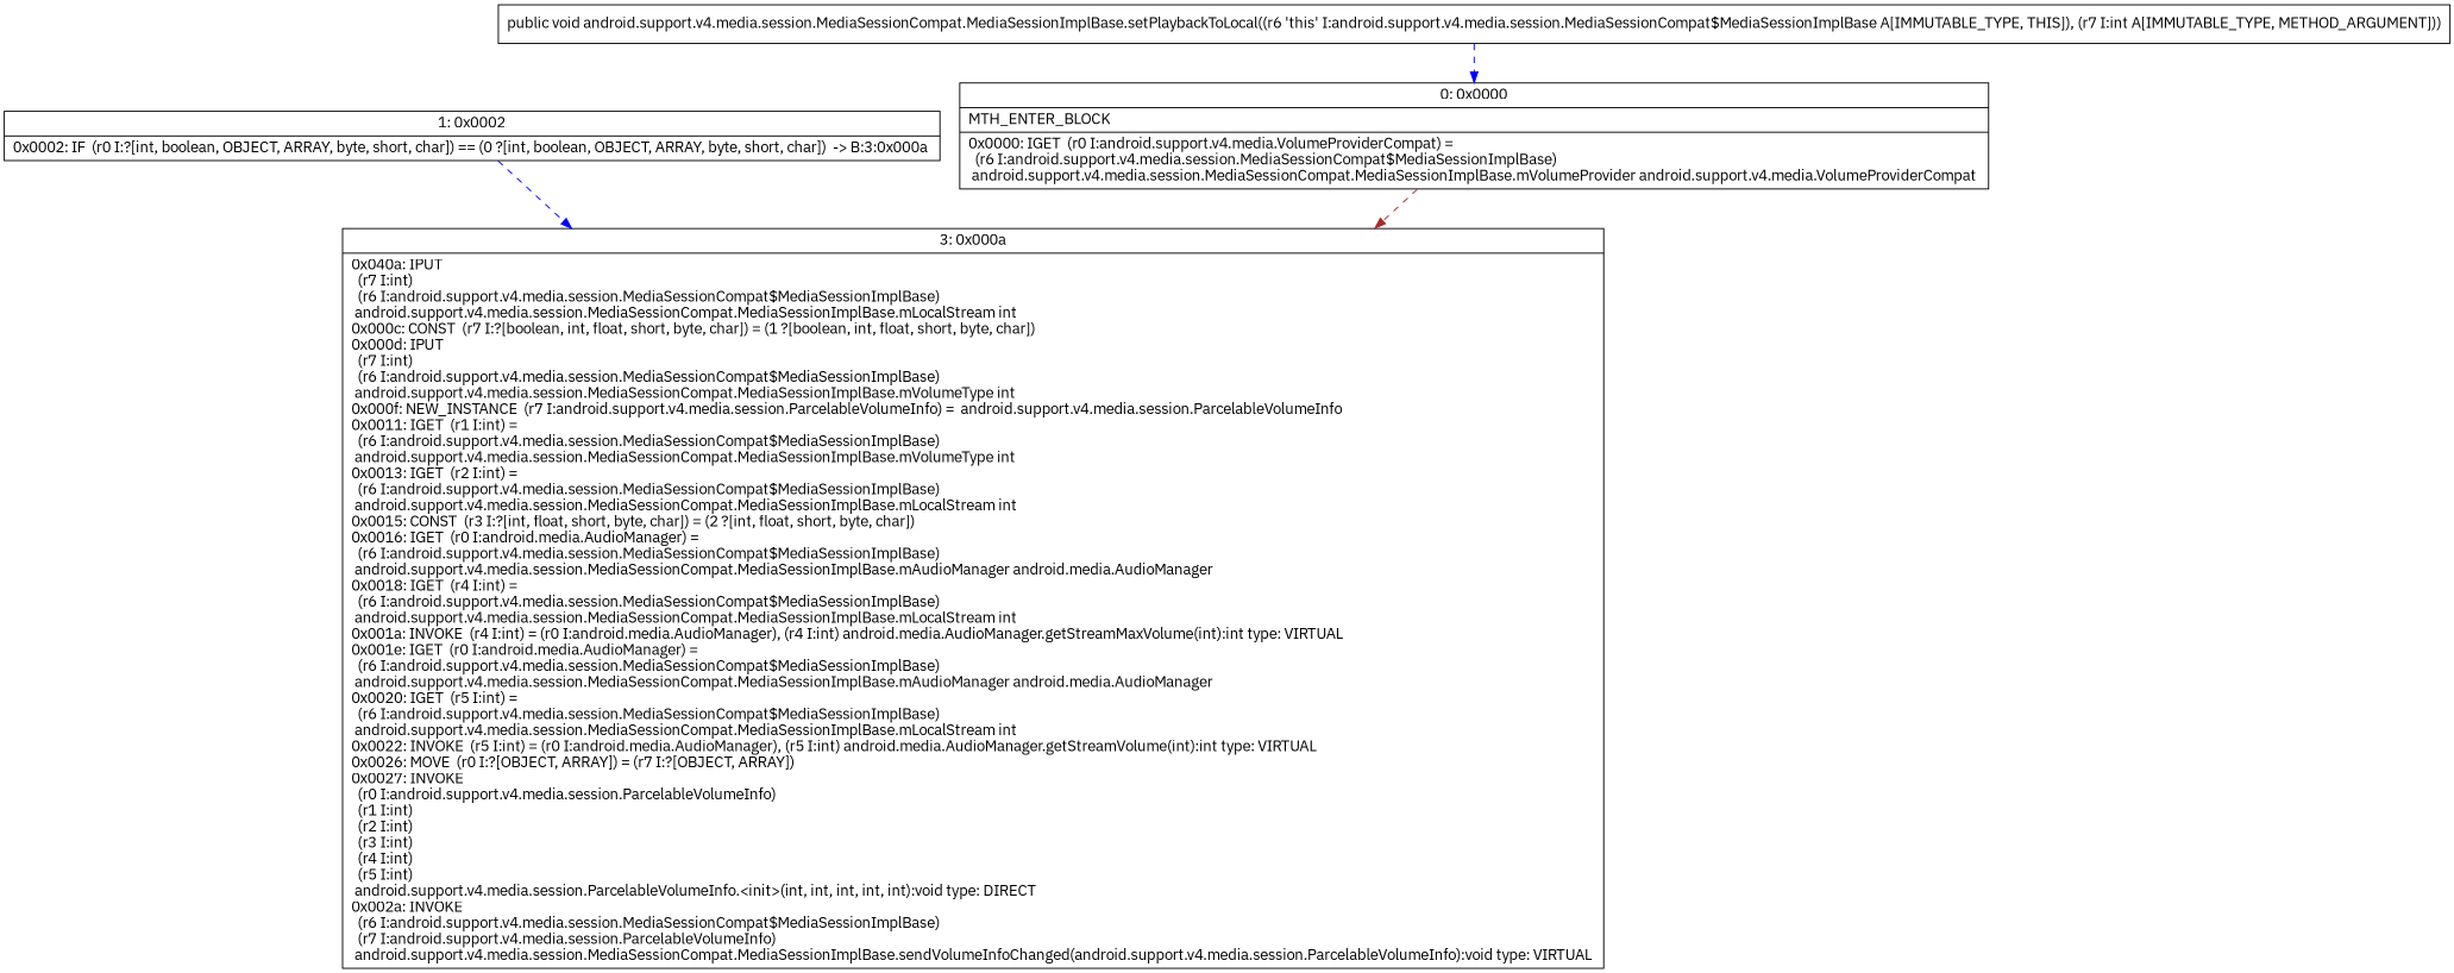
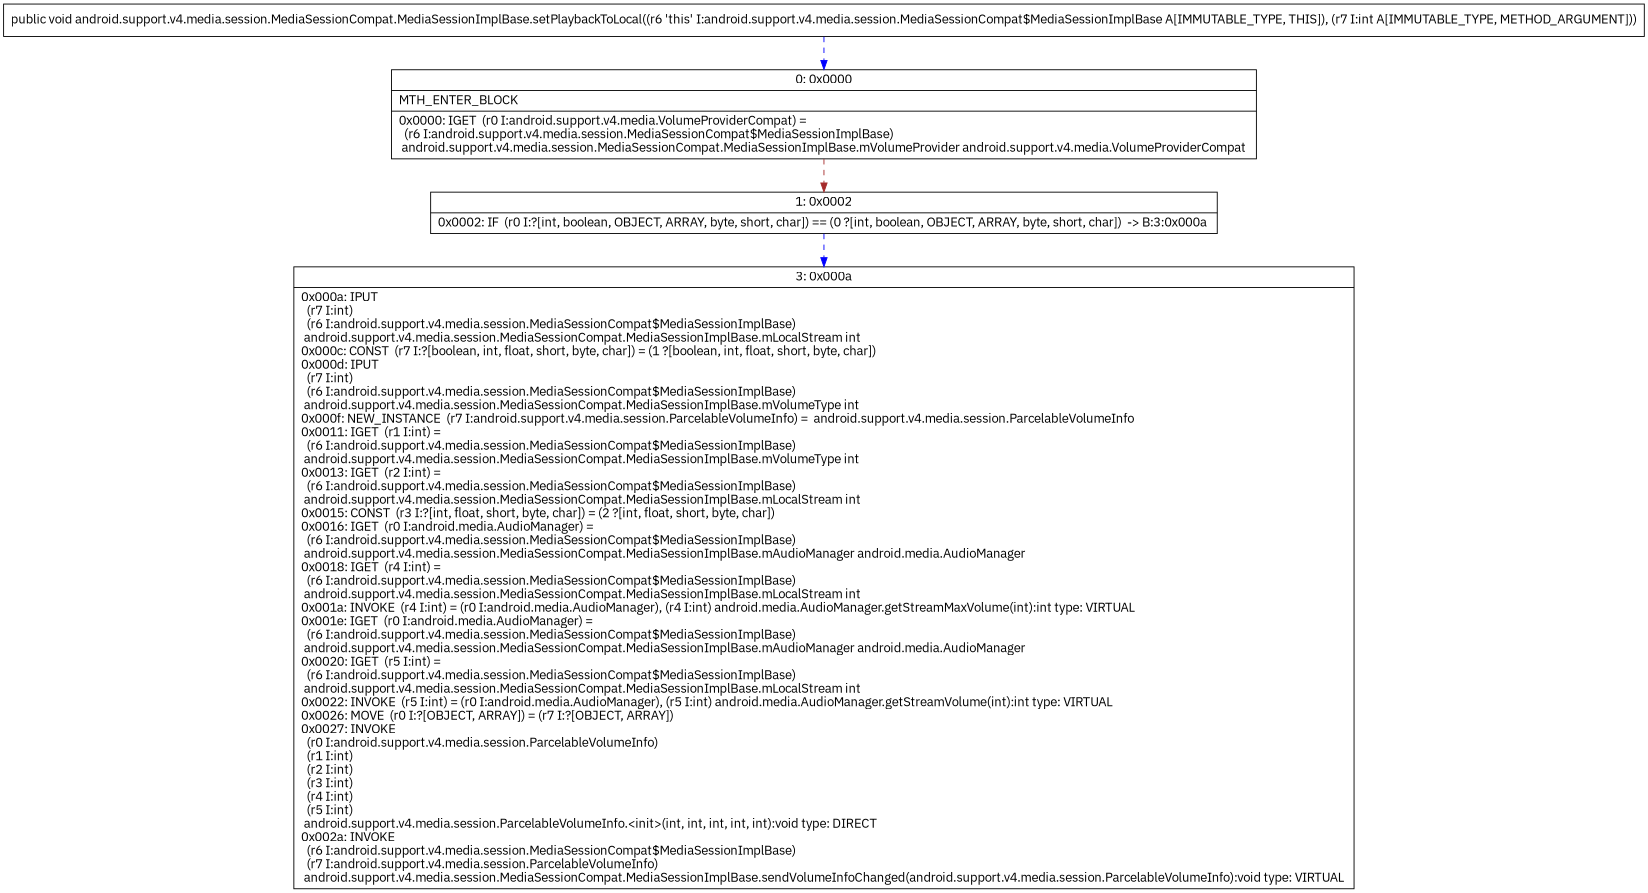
  digraph {
    fontname="IBM Plex Sans"
    node [fontname="IBM Plex Sans" shape=record]
    edge [color=blue fontname="IBM Plex Sans" style=dashed]
    n1 [label="{0\:\ 0x0000|MTH_ENTER_BLOCK\l|0x0000: IGET  (r0 I:android.support.v4.media.VolumeProviderCompat) = \l  (r6 I:android.support.v4.media.session.MediaSessionCompat$MediaSessionImplBase)\l android.support.v4.media.session.MediaSessionCompat.MediaSessionImplBase.mVolumeProvider android.support.v4.media.VolumeProviderCompat \l}"]
    n2 [label="{1\:\ 0x0002|0x0002: IF  (r0 I:?[int, boolean, OBJECT, ARRAY, byte, short, char]) == (0 ?[int, boolean, OBJECT, ARRAY, byte, short, char])  \-\> B:3:0x000a \l}"]
-   n3 [label="{3\:\ 0x000a|0x040a: IPUT  \l  (r7 I:int)\l  (r6 I:android.support.v4.media.session.MediaSessionCompat$MediaSessionImplBase)\l android.support.v4.media.session.MediaSessionCompat.MediaSessionImplBase.mLocalStream int \l0x000c: CONST  (r7 I:?[boolean, int, float, short, byte, char]) = (1 ?[boolean, int, float, short, byte, char]) \l0x000d: IPUT  \l  (r7 I:int)\l  (r6 I:android.support.v4.media.session.MediaSessionCompat$MediaSessionImplBase)\l android.support.v4.media.session.MediaSessionCompat.MediaSessionImplBase.mVolumeType int \l0x000f: NEW_INSTANCE  (r7 I:android.support.v4.media.session.ParcelableVolumeInfo) =  android.support.v4.media.session.ParcelableVolumeInfo \l0x0011: IGET  (r1 I:int) = \l  (r6 I:android.support.v4.media.session.MediaSessionCompat$MediaSessionImplBase)\l android.support.v4.media.session.MediaSessionCompat.MediaSessionImplBase.mVolumeType int \l0x0013: IGET  (r2 I:int) = \l  (r6 I:android.support.v4.media.session.MediaSessionCompat$MediaSessionImplBase)\l android.support.v4.media.session.MediaSessionCompat.MediaSessionImplBase.mLocalStream int \l0x0015: CONST  (r3 I:?[int, float, short, byte, char]) = (2 ?[int, float, short, byte, char]) \l0x0016: IGET  (r0 I:android.media.AudioManager) = \l  (r6 I:android.support.v4.media.session.MediaSessionCompat$MediaSessionImplBase)\l android.support.v4.media.session.MediaSessionCompat.MediaSessionImplBase.mAudioManager android.media.AudioManager \l0x0018: IGET  (r4 I:int) = \l  (r6 I:android.support.v4.media.session.MediaSessionCompat$MediaSessionImplBase)\l android.support.v4.media.session.MediaSessionCompat.MediaSessionImplBase.mLocalStream int \l0x001a: INVOKE  (r4 I:int) = (r0 I:android.media.AudioManager), (r4 I:int) android.media.AudioManager.getStreamMaxVolume(int):int type: VIRTUAL \l0x001e: IGET  (r0 I:android.media.AudioManager) = \l  (r6 I:android.support.v4.media.session.MediaSessionCompat$MediaSessionImplBase)\l android.support.v4.media.session.MediaSessionCompat.MediaSessionImplBase.mAudioManager android.media.AudioManager \l0x0020: IGET  (r5 I:int) = \l  (r6 I:android.support.v4.media.session.MediaSessionCompat$MediaSessionImplBase)\l android.support.v4.media.session.MediaSessionCompat.MediaSessionImplBase.mLocalStream int \l0x0022: INVOKE  (r5 I:int) = (r0 I:android.media.AudioManager), (r5 I:int) android.media.AudioManager.getStreamVolume(int):int type: VIRTUAL \l0x0026: MOVE  (r0 I:?[OBJECT, ARRAY]) = (r7 I:?[OBJECT, ARRAY]) \l0x0027: INVOKE  \l  (r0 I:android.support.v4.media.session.ParcelableVolumeInfo)\l  (r1 I:int)\l  (r2 I:int)\l  (r3 I:int)\l  (r4 I:int)\l  (r5 I:int)\l android.support.v4.media.session.ParcelableVolumeInfo.\<init\>(int, int, int, int, int):void type: DIRECT \l0x002a: INVOKE  \l  (r6 I:android.support.v4.media.session.MediaSessionCompat$MediaSessionImplBase)\l  (r7 I:android.support.v4.media.session.ParcelableVolumeInfo)\l android.support.v4.media.session.MediaSessionCompat.MediaSessionImplBase.sendVolumeInfoChanged(android.support.v4.media.session.ParcelableVolumeInfo):void type: VIRTUAL \l}"]
+   n3 [label="{3\:\ 0x000a|0x000a: IPUT  \l  (r7 I:int)\l  (r6 I:android.support.v4.media.session.MediaSessionCompat$MediaSessionImplBase)\l android.support.v4.media.session.MediaSessionCompat.MediaSessionImplBase.mLocalStream int \l0x000c: CONST  (r7 I:?[boolean, int, float, short, byte, char]) = (1 ?[boolean, int, float, short, byte, char]) \l0x000d: IPUT  \l  (r7 I:int)\l  (r6 I:android.support.v4.media.session.MediaSessionCompat$MediaSessionImplBase)\l android.support.v4.media.session.MediaSessionCompat.MediaSessionImplBase.mVolumeType int \l0x000f: NEW_INSTANCE  (r7 I:android.support.v4.media.session.ParcelableVolumeInfo) =  android.support.v4.media.session.ParcelableVolumeInfo \l0x0011: IGET  (r1 I:int) = \l  (r6 I:android.support.v4.media.session.MediaSessionCompat$MediaSessionImplBase)\l android.support.v4.media.session.MediaSessionCompat.MediaSessionImplBase.mVolumeType int \l0x0013: IGET  (r2 I:int) = \l  (r6 I:android.support.v4.media.session.MediaSessionCompat$MediaSessionImplBase)\l android.support.v4.media.session.MediaSessionCompat.MediaSessionImplBase.mLocalStream int \l0x0015: CONST  (r3 I:?[int, float, short, byte, char]) = (2 ?[int, float, short, byte, char]) \l0x0016: IGET  (r0 I:android.media.AudioManager) = \l  (r6 I:android.support.v4.media.session.MediaSessionCompat$MediaSessionImplBase)\l android.support.v4.media.session.MediaSessionCompat.MediaSessionImplBase.mAudioManager android.media.AudioManager \l0x0018: IGET  (r4 I:int) = \l  (r6 I:android.support.v4.media.session.MediaSessionCompat$MediaSessionImplBase)\l android.support.v4.media.session.MediaSessionCompat.MediaSessionImplBase.mLocalStream int \l0x001a: INVOKE  (r4 I:int) = (r0 I:android.media.AudioManager), (r4 I:int) android.media.AudioManager.getStreamMaxVolume(int):int type: VIRTUAL \l0x001e: IGET  (r0 I:android.media.AudioManager) = \l  (r6 I:android.support.v4.media.session.MediaSessionCompat$MediaSessionImplBase)\l android.support.v4.media.session.MediaSessionCompat.MediaSessionImplBase.mAudioManager android.media.AudioManager \l0x0020: IGET  (r5 I:int) = \l  (r6 I:android.support.v4.media.session.MediaSessionCompat$MediaSessionImplBase)\l android.support.v4.media.session.MediaSessionCompat.MediaSessionImplBase.mLocalStream int \l0x0022: INVOKE  (r5 I:int) = (r0 I:android.media.AudioManager), (r5 I:int) android.media.AudioManager.getStreamVolume(int):int type: VIRTUAL \l0x0026: MOVE  (r0 I:?[OBJECT, ARRAY]) = (r7 I:?[OBJECT, ARRAY]) \l0x0027: INVOKE  \l  (r0 I:android.support.v4.media.session.ParcelableVolumeInfo)\l  (r1 I:int)\l  (r2 I:int)\l  (r3 I:int)\l  (r4 I:int)\l  (r5 I:int)\l android.support.v4.media.session.ParcelableVolumeInfo.\<init\>(int, int, int, int, int):void type: DIRECT \l0x002a: INVOKE  \l  (r6 I:android.support.v4.media.session.MediaSessionCompat$MediaSessionImplBase)\l  (r7 I:android.support.v4.media.session.ParcelableVolumeInfo)\l android.support.v4.media.session.MediaSessionCompat.MediaSessionImplBase.sendVolumeInfoChanged(android.support.v4.media.session.ParcelableVolumeInfo):void type: VIRTUAL \l}"]
    n4 [label="{public void android.support.v4.media.session.MediaSessionCompat.MediaSessionImplBase.setPlaybackToLocal((r6 'this' I:android.support.v4.media.session.MediaSessionCompat$MediaSessionImplBase A[IMMUTABLE_TYPE, THIS]), (r7 I:int A[IMMUTABLE_TYPE, METHOD_ARGUMENT])) }"]
-   n1 -> n3 [color=brown]
+   n1 -> n2 [color=brown]
    n2 -> n3
    n4 -> n1
  }
